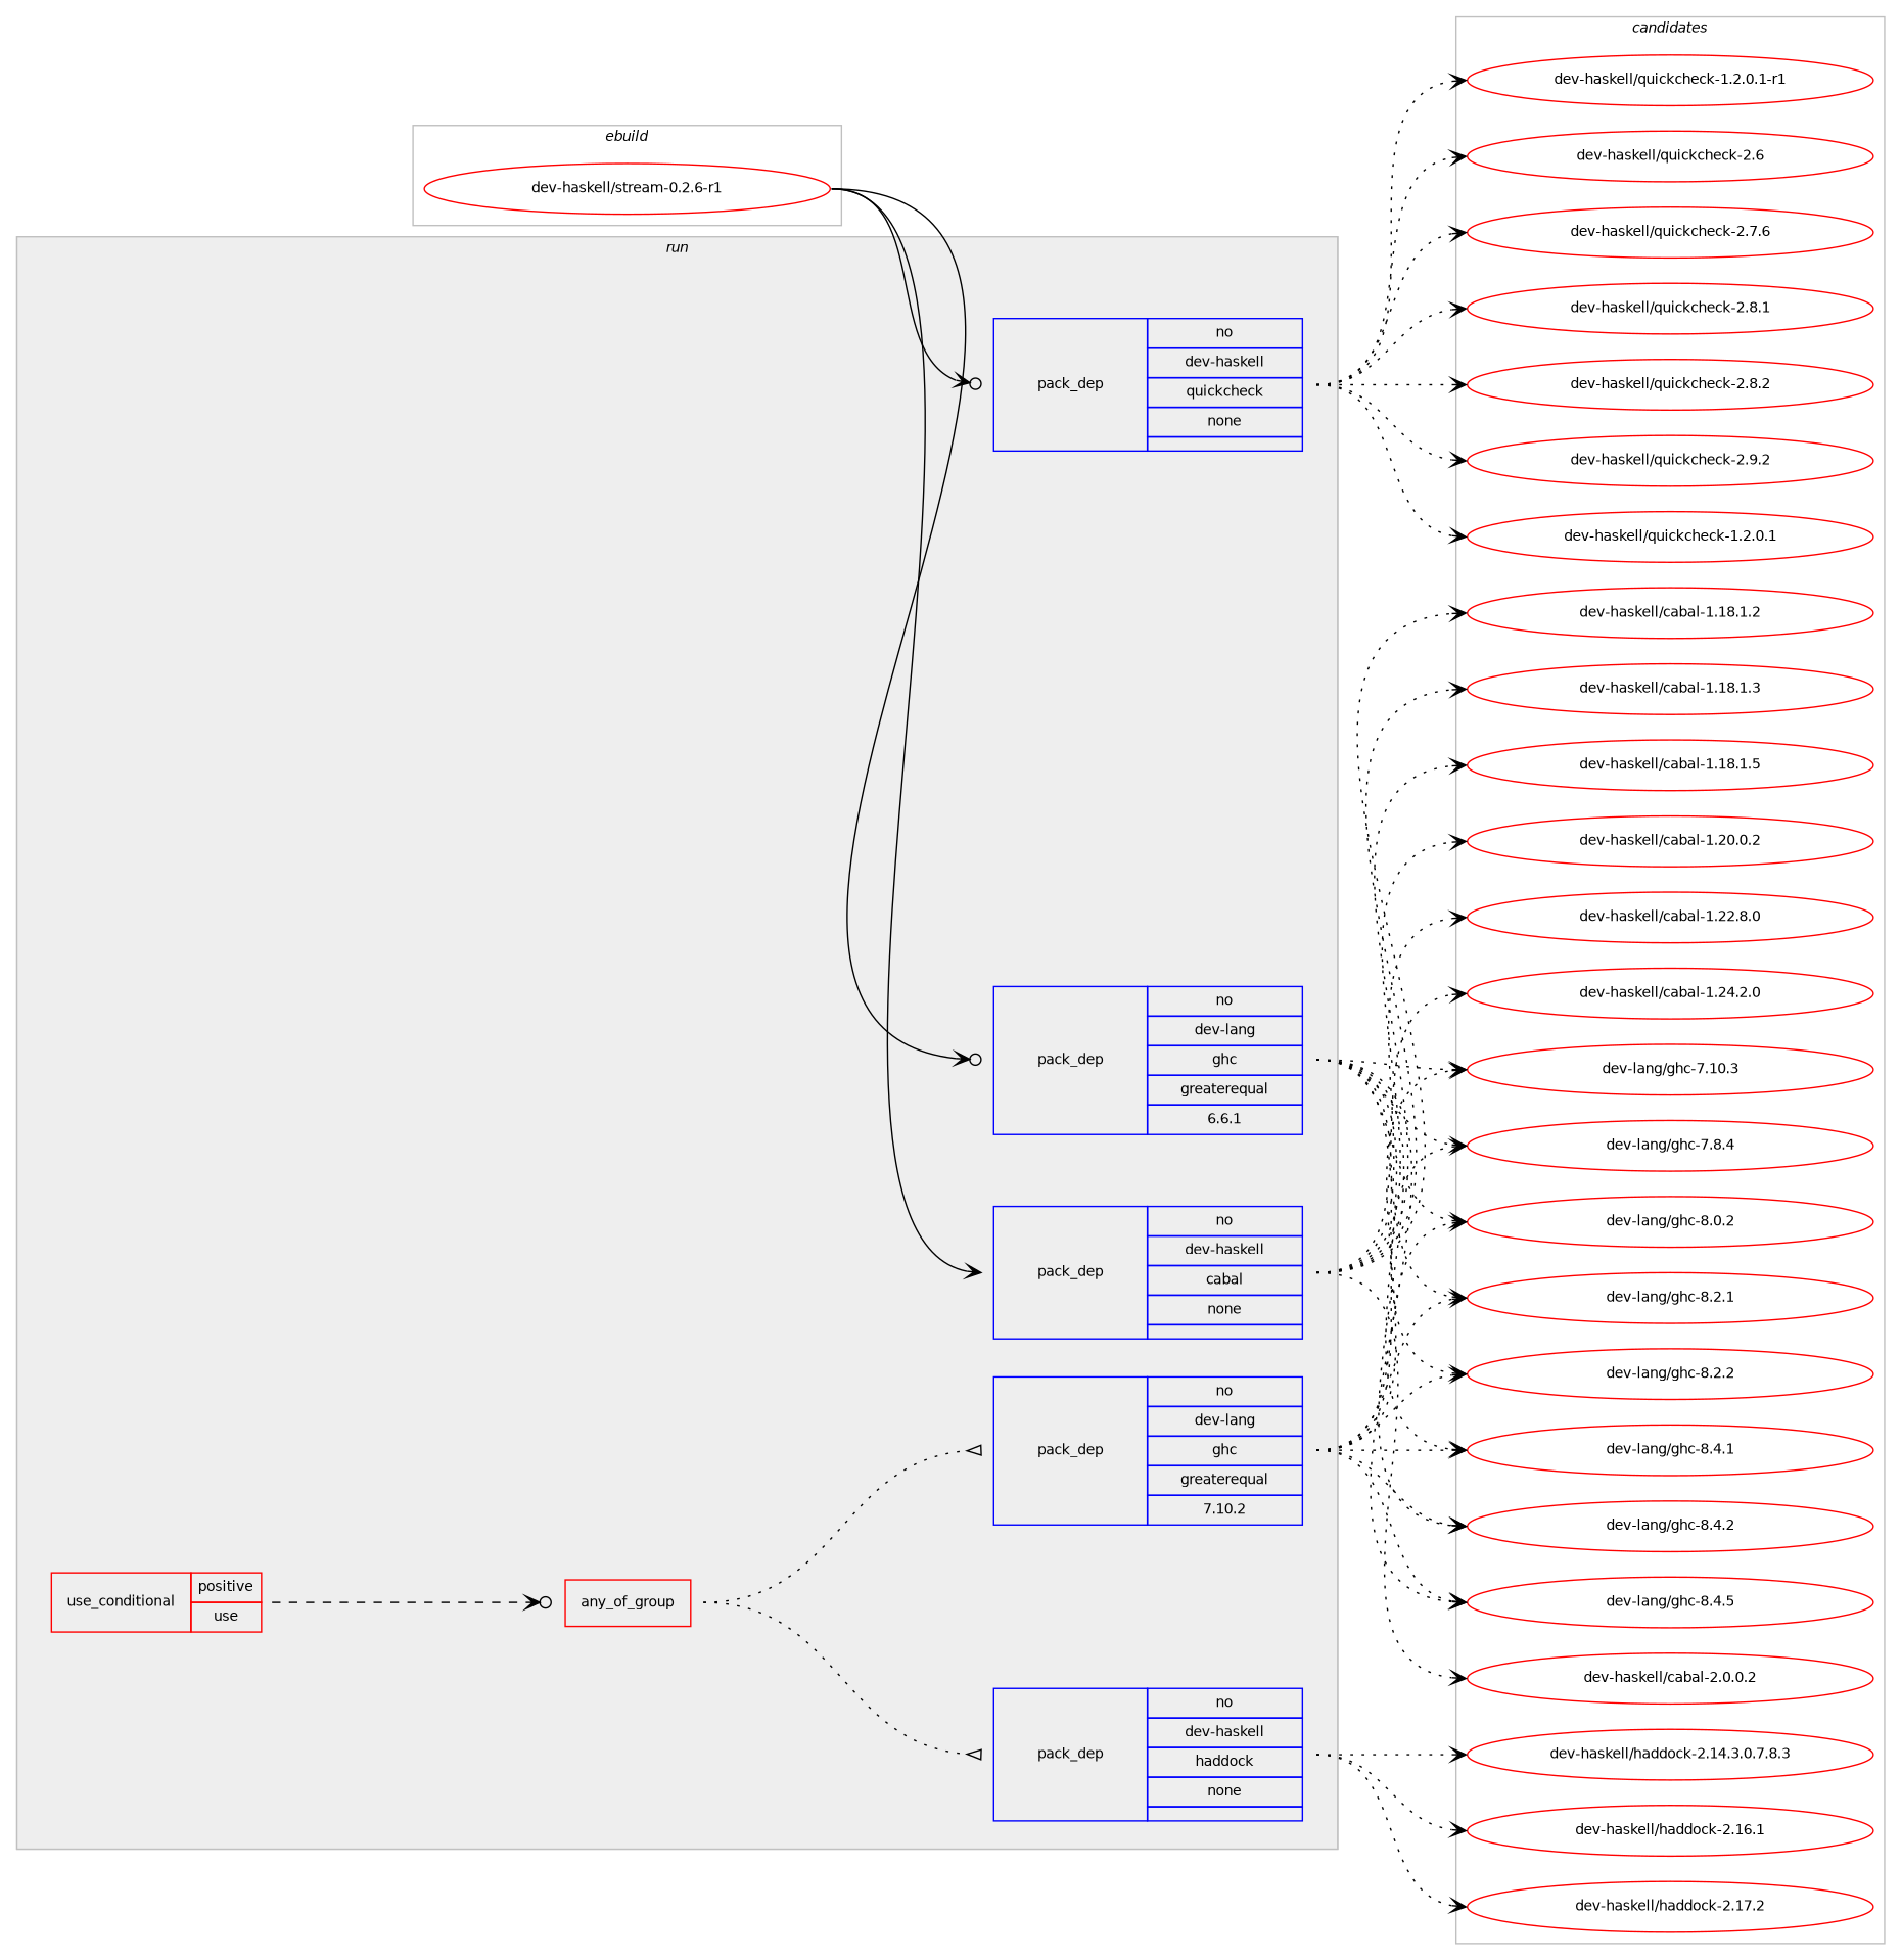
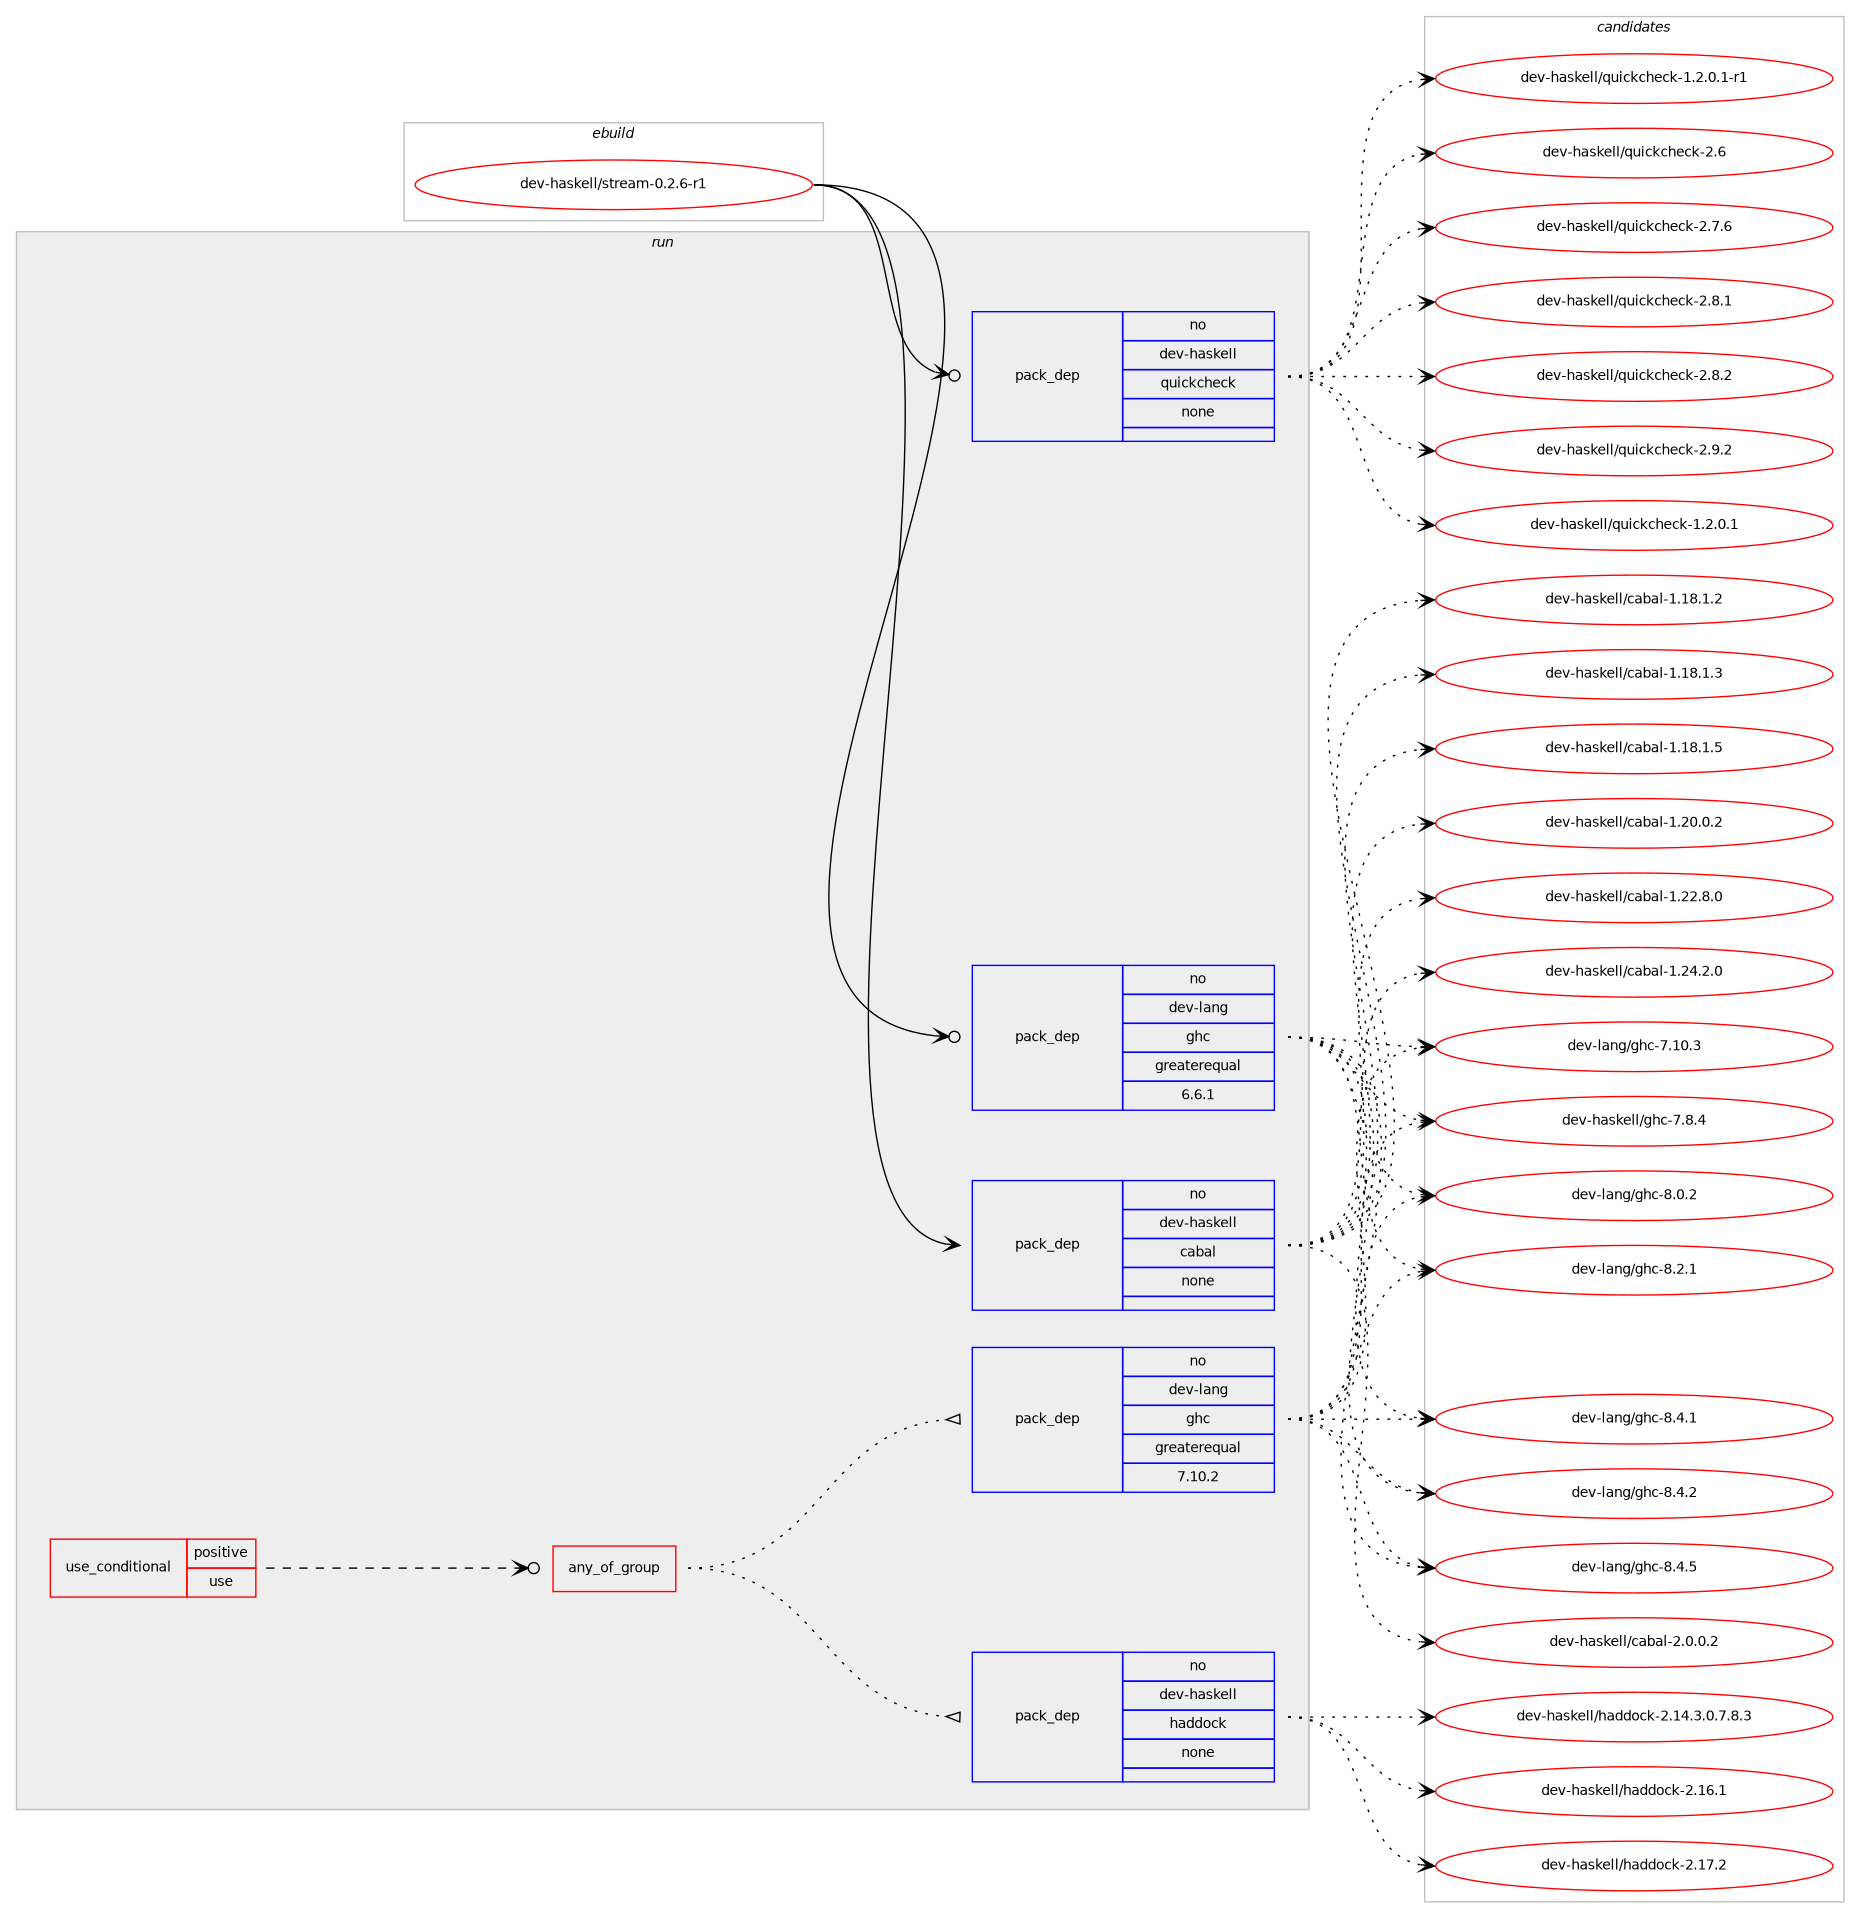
  digraph {
    compound=true
    concentrate=true
    fontname=Helvetica
    fontsize=10
    newrank=true
    rankdir=LR
    ranksep=1.5
    node [color=red fontname=Helvetica fontsize=10]
    edge [arrowhead=vee headport=w style=dotted tailport=e weight=100]
    n1 [label="dev-haskell/stream-0.2.6-r1" width=4]
    n2 [color=blue label=<<TABLE BORDER="0" CELLBORDER="1" CELLSPACING="0" CELLPADDING="4" WIDTH="220"><TR><TD ROWSPAN="6" CELLPADDING="30">pack_dep</TD></TR><TR><TD WIDTH="110">no</TD></TR><TR><TD>dev-haskell</TD></TR><TR><TD>haddock</TD></TR><TR><TD>none</TD></TR><TR><TD></TD></TR></TABLE>> shape=none]
    n3 [color=blue label=<<TABLE BORDER="0" CELLBORDER="1" CELLSPACING="0" CELLPADDING="4" WIDTH="220"><TR><TD ROWSPAN="6" CELLPADDING="30">pack_dep</TD></TR><TR><TD WIDTH="110">no</TD></TR><TR><TD>dev-lang</TD></TR><TR><TD>ghc</TD></TR><TR><TD>greaterequal</TD></TR><TR><TD>7.10.2</TD></TR></TABLE>> shape=none]
    n4 [label=<<TABLE BORDER="0" CELLBORDER="1" CELLSPACING="0" CELLPADDING="4"><TR><TD CELLPADDING="10">any_of_group</TD></TR></TABLE>> shape=none]
    n5 [label=<<TABLE BORDER="0" CELLBORDER="1" CELLSPACING="0" CELLPADDING="4"><TR><TD ROWSPAN="3" CELLPADDING="10">use_conditional</TD></TR><TR><TD>positive</TD></TR><TR><TD>use</TD></TR></TABLE>> shape=none]
    n6 [color=blue label=<<TABLE BORDER="0" CELLBORDER="1" CELLSPACING="0" CELLPADDING="4" WIDTH="220"><TR><TD ROWSPAN="6" CELLPADDING="30">pack_dep</TD></TR><TR><TD WIDTH="110">no</TD></TR><TR><TD>dev-haskell</TD></TR><TR><TD>cabal</TD></TR><TR><TD>none</TD></TR><TR><TD></TD></TR></TABLE>> shape=none]
    n7 [color=blue label=<<TABLE BORDER="0" CELLBORDER="1" CELLSPACING="0" CELLPADDING="4" WIDTH="220"><TR><TD ROWSPAN="6" CELLPADDING="30">pack_dep</TD></TR><TR><TD WIDTH="110">no</TD></TR><TR><TD>dev-haskell</TD></TR><TR><TD>quickcheck</TD></TR><TR><TD>none</TD></TR><TR><TD></TD></TR></TABLE>> shape=none]
    n8 [color=blue label=<<TABLE BORDER="0" CELLBORDER="1" CELLSPACING="0" CELLPADDING="4" WIDTH="220"><TR><TD ROWSPAN="6" CELLPADDING="30">pack_dep</TD></TR><TR><TD WIDTH="110">no</TD></TR><TR><TD>dev-lang</TD></TR><TR><TD>ghc</TD></TR><TR><TD>greaterequal</TD></TR><TR><TD>6.6.1</TD></TR></TABLE>> shape=none]
    n9 [label="dev-lang/ghc-7.10.3" width=4]
-   n10 [label="dev-lang/ghc-7.8.4" width=4]
+   n10 [label="dev-haskell/ghc-7.8.4" width=4]
    n11 [label="dev-lang/ghc-8.0.2" width=4]
    n12 [label="dev-lang/ghc-8.2.1" width=4]
-   n13 [label="dev-lang/ghc-8.2.2" width=4]
    n14 [label="dev-lang/ghc-8.4.1" width=4]
    n15 [label="dev-lang/ghc-8.4.2" width=4]
    n16 [label="dev-lang/ghc-8.4.5" width=4]
    n17 [label="dev-haskell/haddock-2.14.3.0.7.8.3" width=4]
    n18 [label="dev-haskell/haddock-2.16.1" width=4]
    n19 [label="dev-haskell/haddock-2.17.2" width=4]
    n20 [label="dev-haskell/cabal-1.18.1.2" width=4]
    n21 [label="dev-haskell/cabal-1.18.1.3" width=4]
    n22 [label="dev-haskell/cabal-1.18.1.5" width=4]
    n23 [label="dev-haskell/cabal-1.20.0.2" width=4]
    n24 [label="dev-haskell/cabal-1.22.8.0" width=4]
    n25 [label="dev-haskell/cabal-1.24.2.0" width=4]
    n26 [label="dev-haskell/cabal-2.0.0.2" width=4]
    n27 [label="dev-haskell/quickcheck-1.2.0.1" width=4]
    n28 [label="dev-haskell/quickcheck-1.2.0.1-r1" width=4]
    n29 [label="dev-haskell/quickcheck-2.6" width=4]
    n30 [label="dev-haskell/quickcheck-2.7.6" width=4]
    n31 [label="dev-haskell/quickcheck-2.8.1" width=4]
    n32 [label="dev-haskell/quickcheck-2.8.2" width=4]
    n33 [label="dev-haskell/quickcheck-2.9.2" width=4]
    subgraph cluster_1 {
      color=gray
      label=<<i>ebuild</i>>
      rank=same
      n1
    }
    subgraph cluster_2 {
      color=gray
      label=<<i>dependencies</i>>
      subgraph cluster_3 {
        color=gray
        fillcolor="#eeeeee"
        label=<<i>compile</i>>
        style=filled
        subgraph sub_4 {
          color=gray
          fillcolor="#eeeeee"
          label=<<i>compile</i>>
          style=filled
          n5
          subgraph sub_5 {
            color=gray
            fillcolor="#eeeeee"
            label=<<i>compile</i>>
            style=filled
            n4
            subgraph sub_6 {
              color=gray
              fillcolor="#eeeeee"
              label=<<i>compile</i>>
              style=filled
              n2
            }
            subgraph sub_7 {
              color=gray
              fillcolor="#eeeeee"
              label=<<i>compile</i>>
              style=filled
              n3
            }
          }
        }
        subgraph sub_8 {
          color=gray
          fillcolor="#eeeeee"
          label=<<i>compile</i>>
          style=filled
          n6
        }
      }
      subgraph cluster_9 {
        color=gray
        fillcolor="#eeeeee"
        label=<<i>compile and run</i>>
        style=filled
        subgraph sub_10 {
          color=gray
          fillcolor="#eeeeee"
          label=<<i>compile and run</i>>
          style=filled
          n7
        }
        subgraph sub_11 {
          color=gray
          fillcolor="#eeeeee"
          label=<<i>compile and run</i>>
          style=filled
          n8
        }
      }
      subgraph cluster_12 {
        color=gray
        fillcolor="#eeeeee"
        label=<<i>run</i>>
        style=filled
      }
    }
    subgraph cluster_13 {
      color=gray
      label=<<i>candidates</i>>
      rank=same
      subgraph sub_14 {
        color=black
        label=<<i>candidates</i>>
        nodesep=1
        rank=same
        n9
        n10
        n11
        n12
-       n13
        n14
        n15
        n16
      }
      subgraph sub_15 {
        color=black
        label=<<i>candidates</i>>
        nodesep=1
        rank=same
        n17
        n18
        n19
      }
      subgraph sub_16 {
        color=black
        label=<<i>candidates</i>>
        nodesep=1
        rank=same
        n20
        n21
        n22
        n23
        n24
        n25
        n26
      }
      subgraph sub_17 {
        color=black
        label=<<i>candidates</i>>
        nodesep=1
        rank=same
        n27
        n28
        n29
        n30
        n31
        n32
        n33
      }
      subgraph sub_18 {
        color=black
        label=<<i>candidates</i>>
        nodesep=1
        rank=same
        n9
        n10
        n11
        n12
-       n13
        n14
        n15
        n16
      }
    }
    n1 -> n6 [style=solid weight=20]
    n1 -> n7 [arrowhead=odotvee style=solid weight=20]
    n1 -> n8 [arrowhead=odotvee style=solid weight=20]
    n2 -> n17
    n2 -> n18
    n2 -> n19
    n3 -> n9
    n3 -> n10
    n3 -> n11
    n3 -> n12
-   n3 -> n13
    n3 -> n14
    n3 -> n15
    n3 -> n16
    n4 -> n2 [arrowhead=oinv weight=20]
    n4 -> n3 [arrowhead=oinv weight=20]
    n5 -> n4 [arrowhead=odotvee style=dashed weight=20]
    n6 -> n20
    n6 -> n21
    n6 -> n22
    n6 -> n23
    n6 -> n24
    n6 -> n25
    n6 -> n26
    n7 -> n27
    n7 -> n28
    n7 -> n29
    n7 -> n30
    n7 -> n31
    n7 -> n32
    n7 -> n33
    n8 -> n9
    n8 -> n10
    n8 -> n11
    n8 -> n12
-   n8 -> n13
    n8 -> n14
    n8 -> n15
    n8 -> n16
  }
